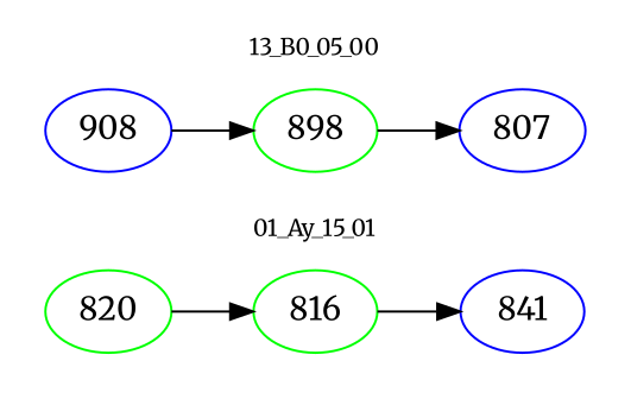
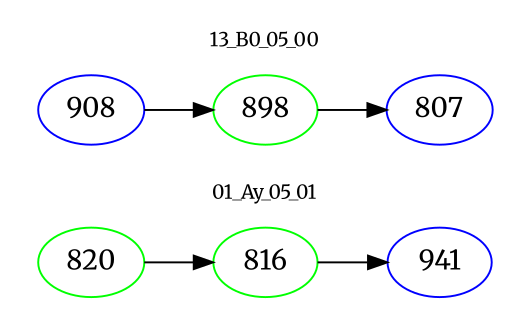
  digraph {
    fontname=Merriweather
    rankdir=LR
    node [color=green fontname=Merriweather]
    edge [color=black fontname=Merriweather]
    n1 [label=820]
    n2 [label=816]
-   n3 [color=blue label=841]
+   n3 [color=blue label=941]
    n4 [color=blue label=908]
    n5 [label=898]
    n6 [color=blue label=807]
    subgraph cluster_1 {
      color=white
      fontsize=10
-     label="01_Ay_15_01"
+     label="01_Ay_05_01"
      n1
      n2
      n3
    }
    subgraph cluster_2 {
      color=white
      fontsize=10
      label="13_B0_05_00"
      n4
      n5
      n6
    }
    n1 -> n2
    n2 -> n3
    n4 -> n5
    n5 -> n6
  }
